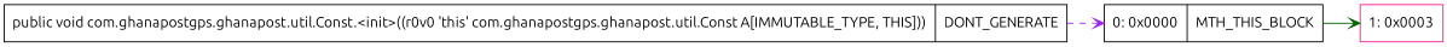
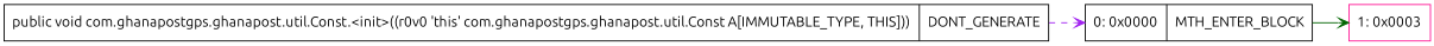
  digraph {
    rankdir=LR
    fontname=Ubuntu
    node [color=black shape=record style=filled fillcolor=white fontname=Ubuntu]
    edge [arrowhead=vee fontname=Ubuntu]
-   n1 [label="{0\:\ 0x0000|MTH_THIS_BLOCK\l}"]
+   n1 [label="{0\:\ 0x0000|MTH_ENTER_BLOCK\l}"]
    n2 [color=deeppink label="{1\:\ 0x0003}"]
    n3 [label="{public void com.ghanapostgps.ghanapost.util.Const.\<init\>((r0v0 'this' com.ghanapostgps.ghanapost.util.Const A[IMMUTABLE_TYPE, THIS]))  | DONT_GENERATE\l}"]
    subgraph cluster_1 {
      label="R(0)"
    }
    n1 -> n2 [color=darkgreen style=solid]
    n3 -> n1 [color=purple style=dashed]
  }
